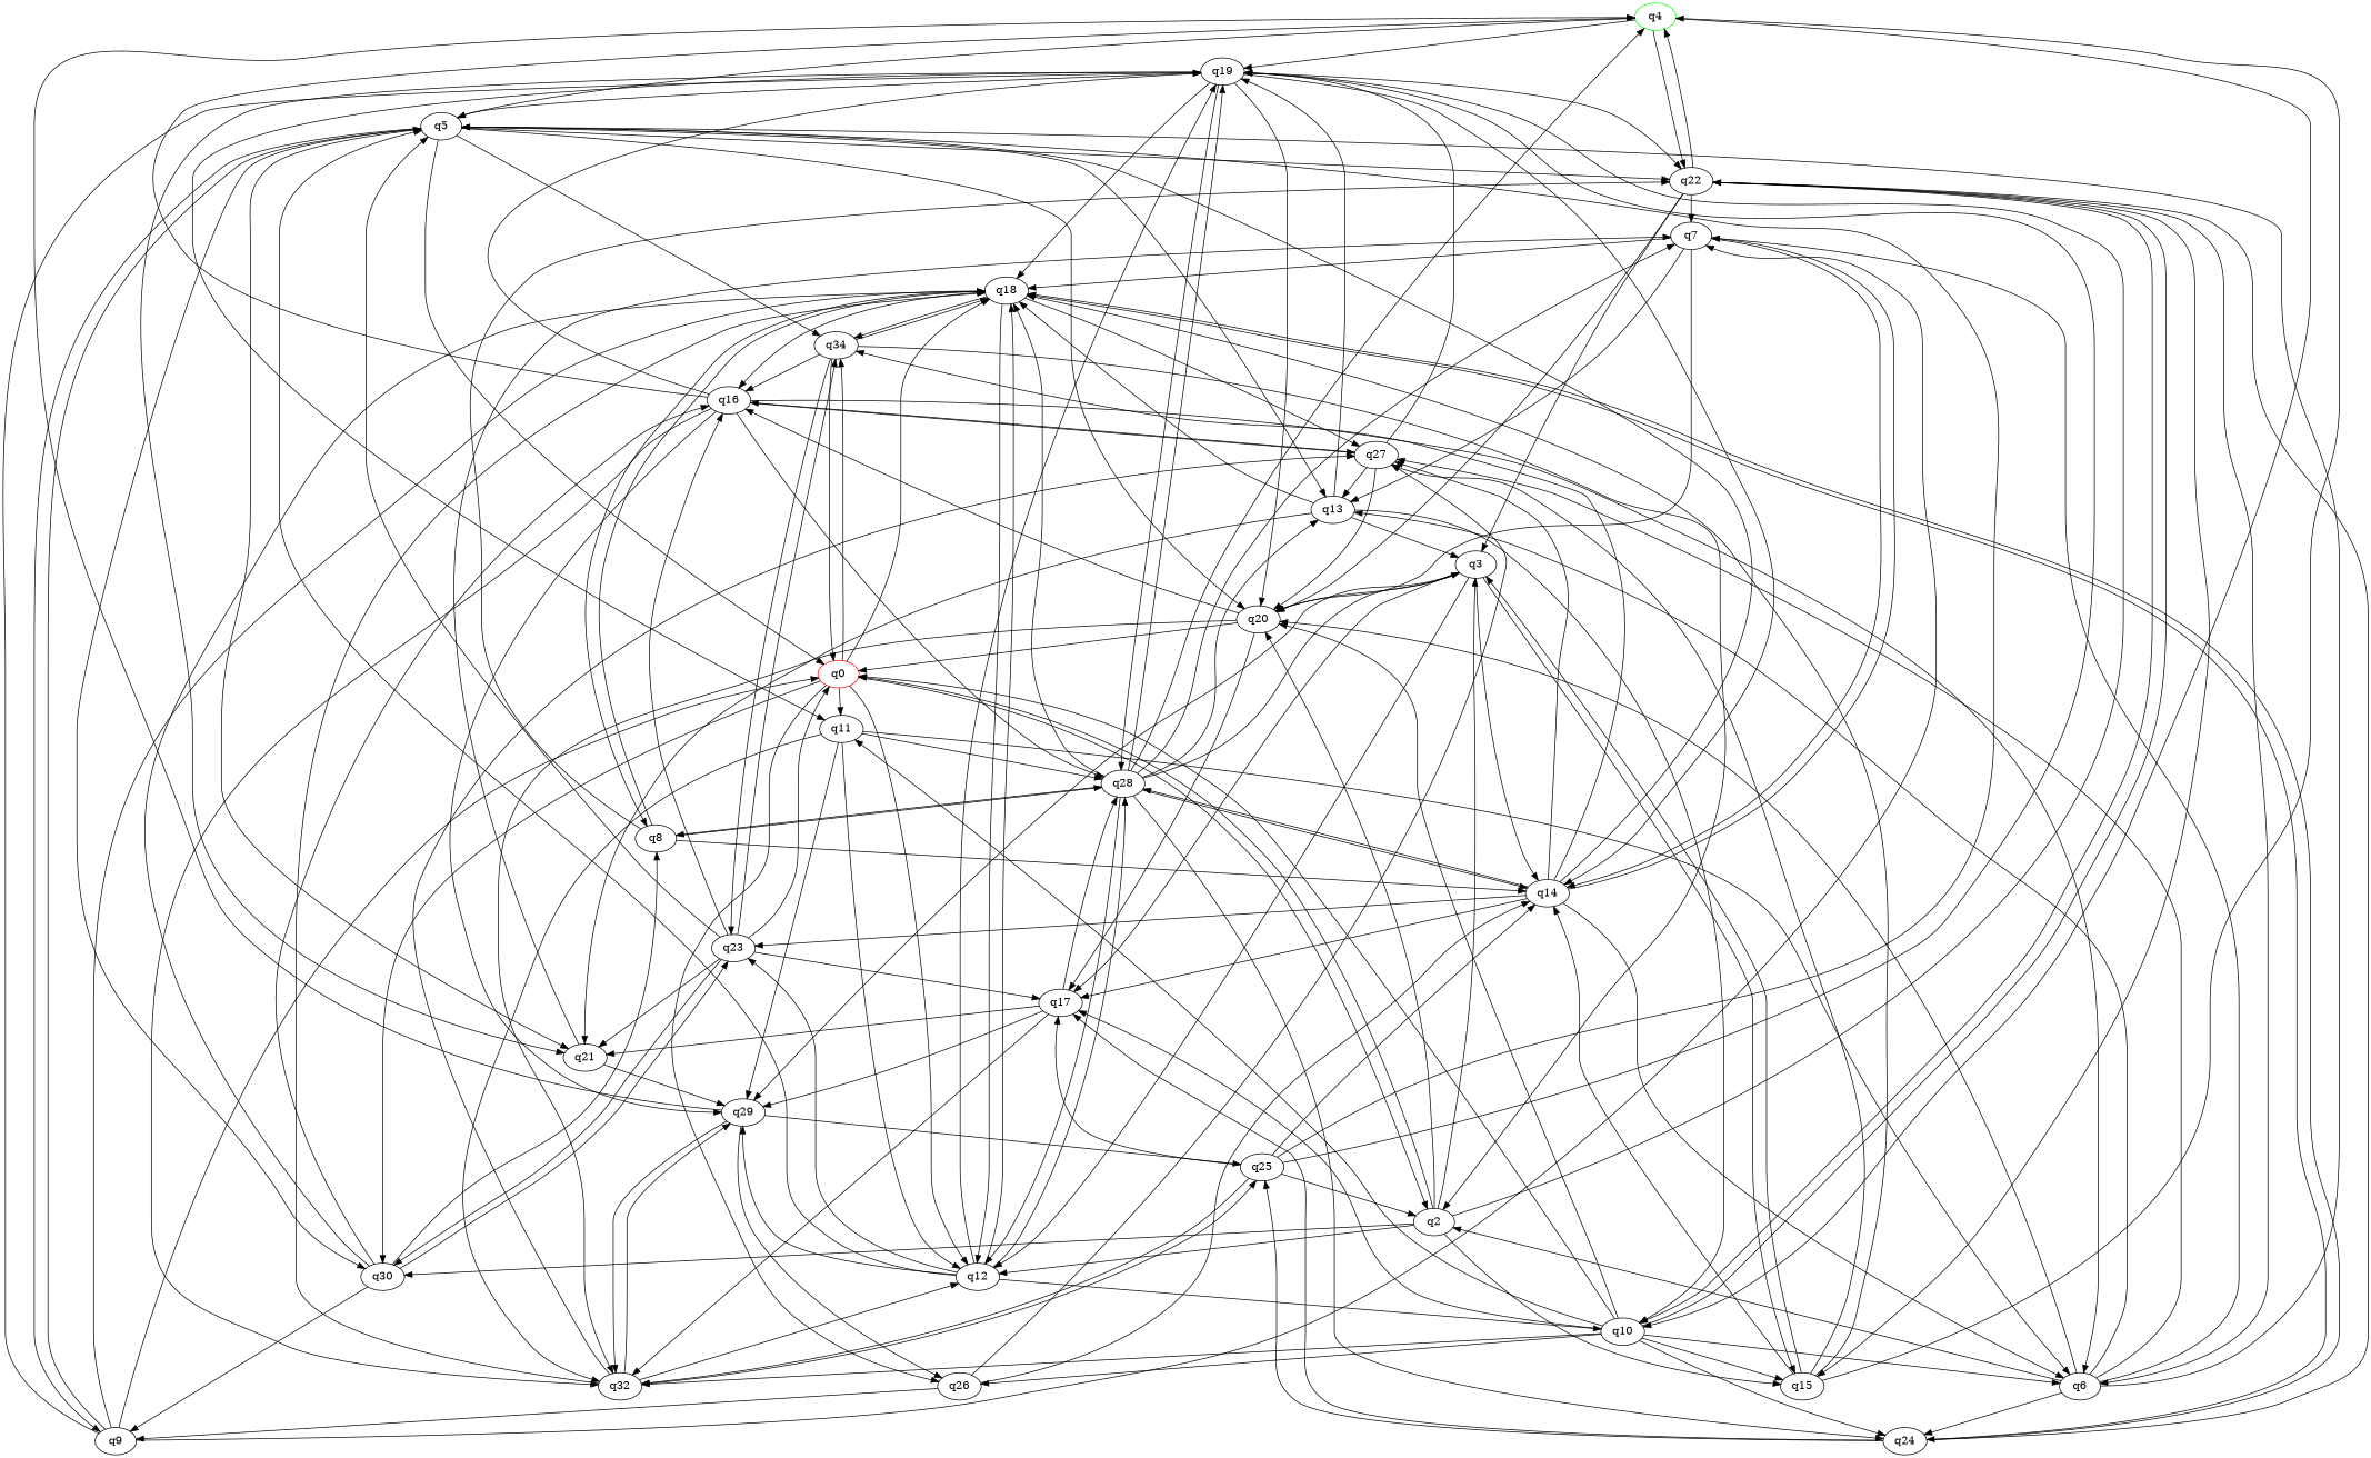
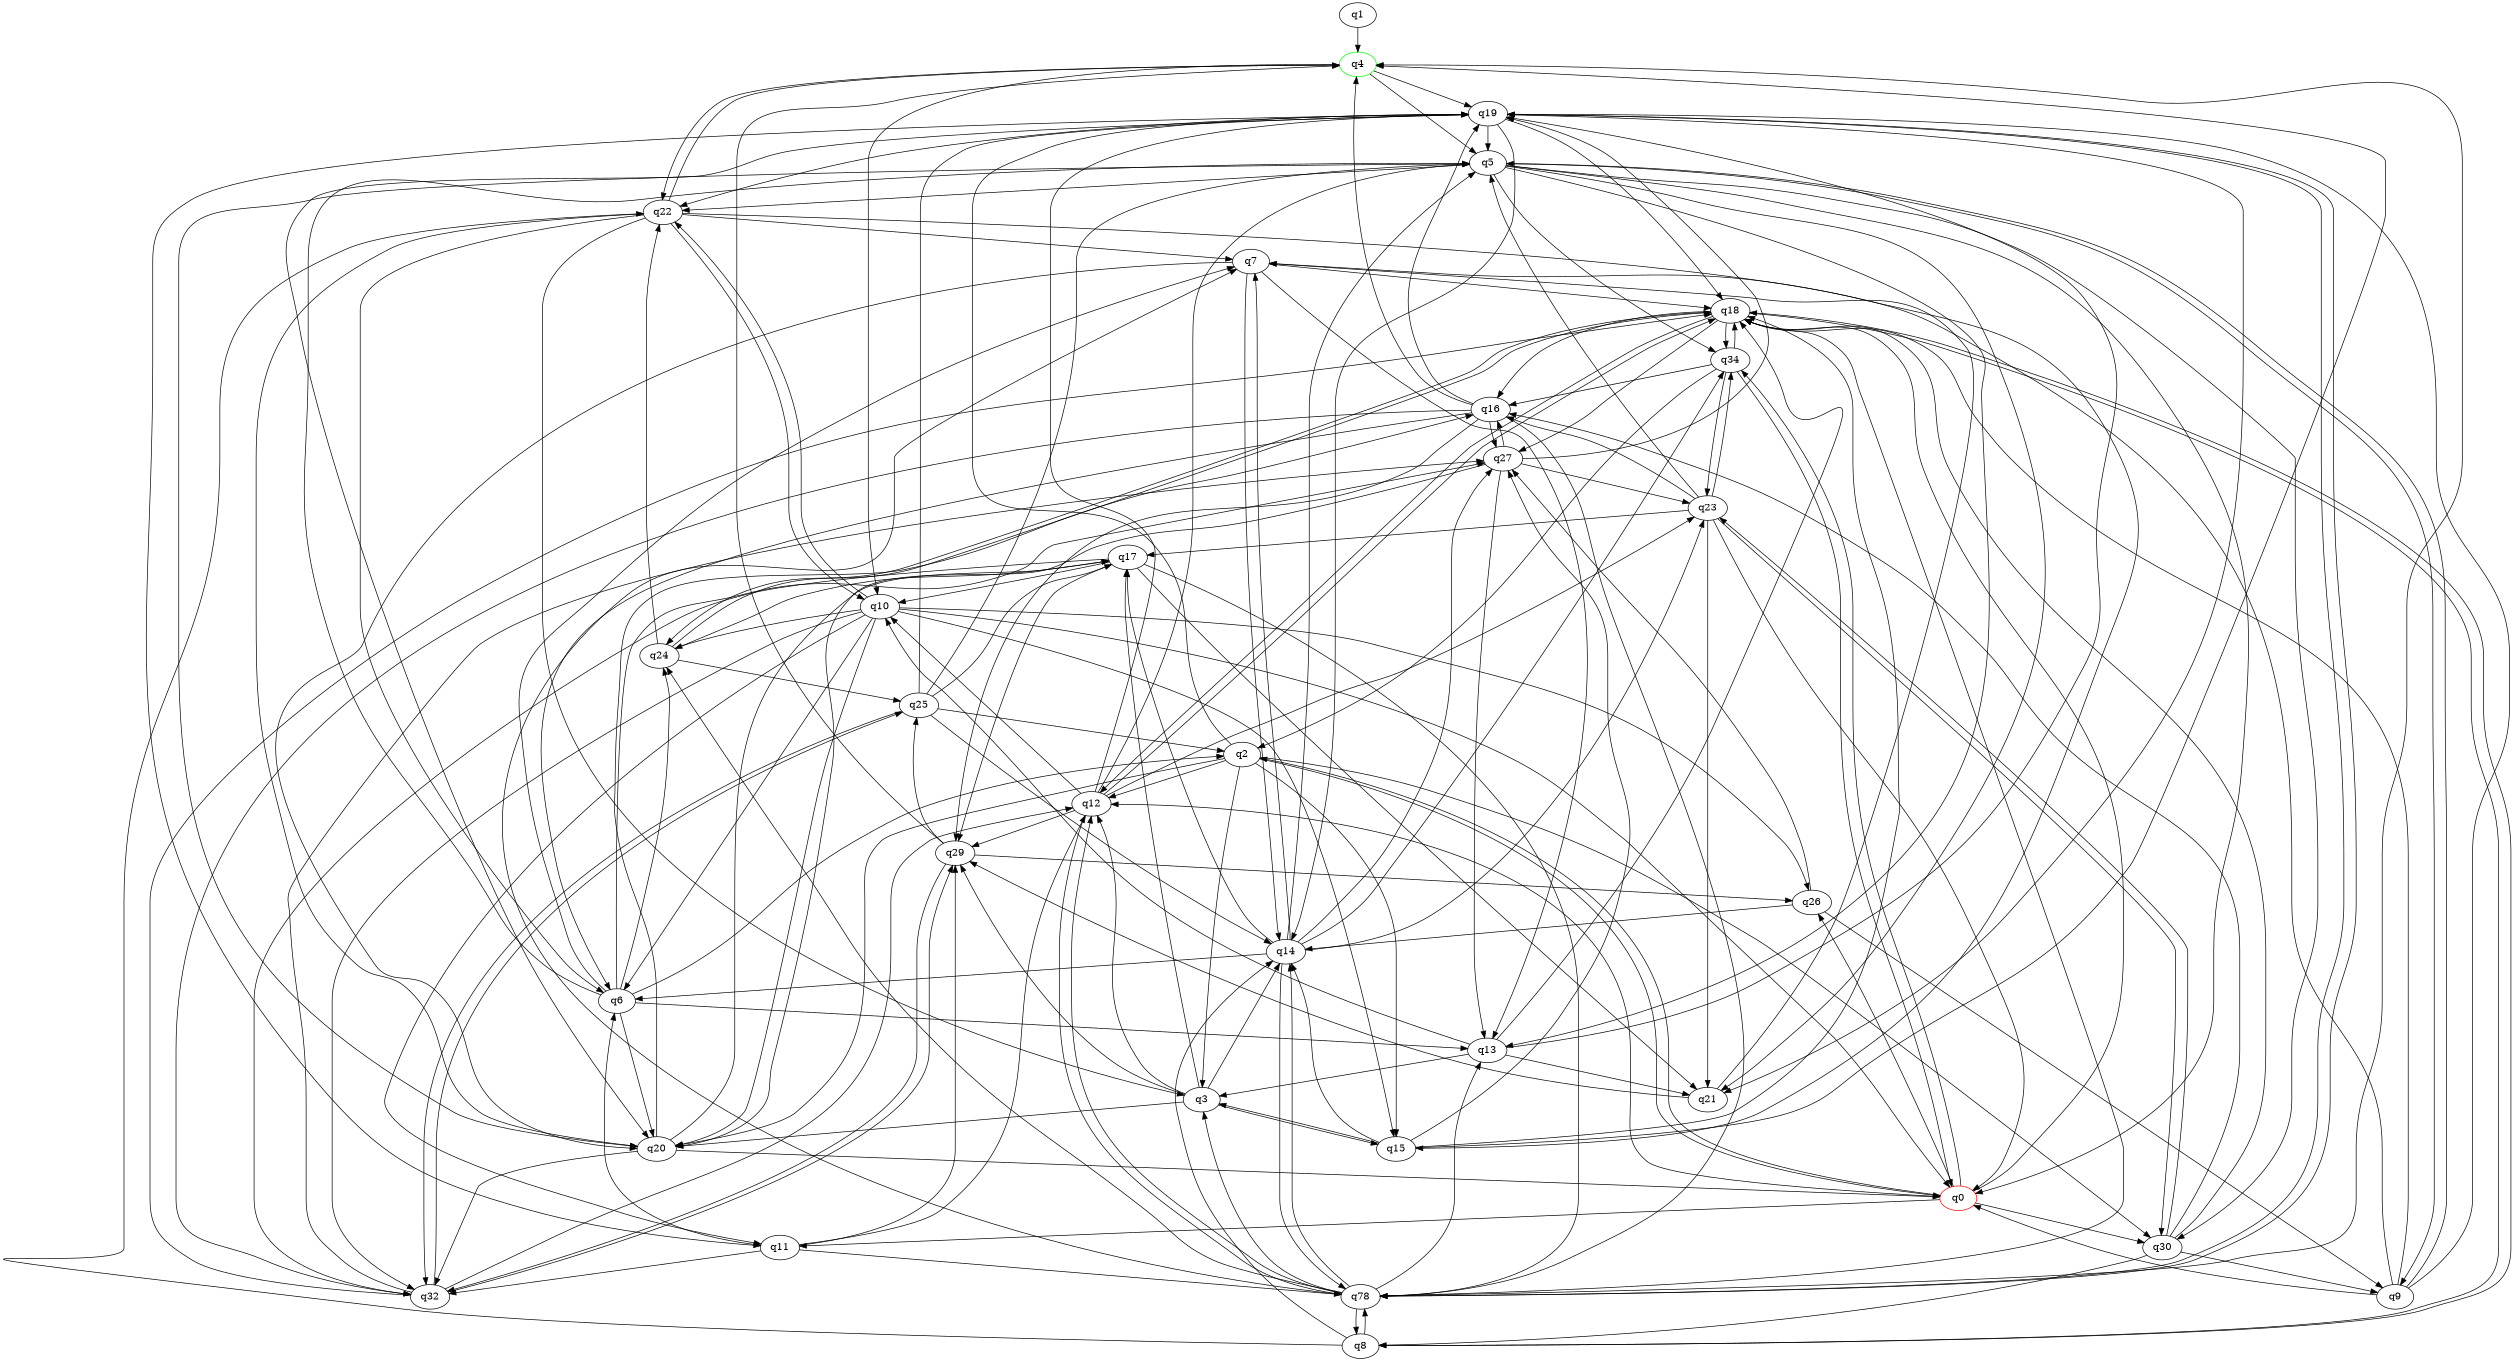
  digraph {
    q4 [color=green initial=1]
    q19
    q5
    q10
    q22
    q11
    q18
    q20
-   q28
+   q28 [label=q78]
    q14
    q21
    q0 [color=red final=1]
    q30
    n14 [label=q34]
    q9
    q13
    q26
    q15
    q6
    q32
    q24
    q17
    q3
    q7
    q2
    q12
    q29
    q23
    q8
    q16
    q27
    q25
+   q1
    q4 -> q19
    q4 -> q5
    q4 -> q10
    q4 -> q22
    q19 -> q5
    q19 -> q22
    q19 -> q11
    q19 -> q18
    q19 -> q20
    q19 -> q28
    q19 -> q14
    q19 -> q21
    q5 -> q22
    q5 -> q20
    q5 -> q21
    q5 -> q0
    q5 -> q30
    q5 -> n14
    q5 -> q9
    q5 -> q13
    q10 -> q22
    q10 -> q11
    q10 -> q20
    q10 -> q0
    q10 -> q26
    q10 -> q15
    q10 -> q6
    q10 -> q32
    q10 -> q24
-   q10 -> q17
+   q17 -> q10
    q22 -> q4
    q22 -> q10
    q22 -> q20
    q22 -> q15
    q22 -> q6
    q22 -> q3
    q22 -> q7
    q11 -> q28
    q11 -> q6
    q11 -> q32
    q11 -> q12
    q11 -> q29
    q18 -> n14
    q18 -> q24
    q18 -> q12
    q18 -> q8
    q18 -> q16
    q18 -> q27
    q20 -> q0
    q20 -> q32
    q20 -> q17
    q20 -> q16
    q28 -> q4
    q28 -> q19
    q28 -> q18
    q28 -> q14
    q28 -> q13
    q28 -> q24
    q28 -> q3
    q28 -> q7
    q28 -> q12
    q28 -> q8
    q14 -> q5
    q14 -> q28
    q14 -> n14
    q14 -> q6
    q14 -> q17
    q14 -> q7
    q14 -> q23
    q14 -> q27
    q21 -> q7
    q21 -> q29
    q0 -> q11
    q0 -> q18
    q0 -> q30
    q0 -> n14
    q0 -> q26
    q0 -> q2
    q0 -> q12
    q30 -> q18
    q30 -> q9
    q30 -> q23
    q30 -> q8
    q30 -> q16
    n14 -> q18
    n14 -> q0
    n14 -> q2
    n14 -> q23
    n14 -> q16
    q9 -> q19
    q9 -> q5
    q9 -> q18
    q9 -> q0
    q9 -> q7
    q13 -> q19
    q13 -> q10
    q13 -> q18
    q13 -> q21
    q13 -> q3
    q26 -> q14
    q26 -> q9
    q26 -> q27
    q15 -> q4
    q15 -> q18
    q15 -> q14
    q15 -> q3
    q15 -> q27
    q6 -> q5
    q6 -> q20
    q6 -> q13
    q6 -> q24
    q6 -> q7
    q6 -> q2
    q6 -> q27
    q32 -> q18
    q32 -> q12
    q32 -> q29
    q32 -> q27
    q32 -> q25
    q24 -> q22
    q24 -> q18
    q24 -> q17
    q24 -> q25
    q17 -> q28
    q17 -> q21
    q17 -> q32
    q17 -> q29
    q3 -> q20
    q3 -> q14
    q3 -> q15
    q3 -> q17
    q3 -> q12
    q3 -> q29
    q7 -> q18
    q7 -> q20
    q7 -> q14
    q7 -> q13
    q2 -> q19
    q2 -> q20
    q2 -> q0
    q2 -> q30
    q2 -> q15
    q2 -> q3
    q2 -> q12
    q12 -> q19
    q12 -> q5
    q12 -> q10
    q12 -> q18
    q12 -> q28
    q12 -> q29
    q12 -> q23
    q29 -> q4
    q29 -> q26
    q29 -> q32
    q29 -> q25
    q23 -> q5
    q23 -> q21
    q23 -> q0
    q23 -> q30
    q23 -> n14
    q23 -> q17
    q23 -> q16
    q8 -> q22
    q8 -> q18
    q8 -> q28
    q8 -> q14
    q16 -> q4
    q16 -> q19
    q16 -> q28
    q16 -> q6
    q16 -> q32
    q16 -> q29
    q16 -> q27
    q27 -> q19
    q27 -> q20
    q27 -> q13
+   q27 -> q23
    q27 -> q16
    q25 -> q19
    q25 -> q5
    q25 -> q14
    q25 -> q32
    q25 -> q17
    q25 -> q2
+   q1 -> q4
  }
